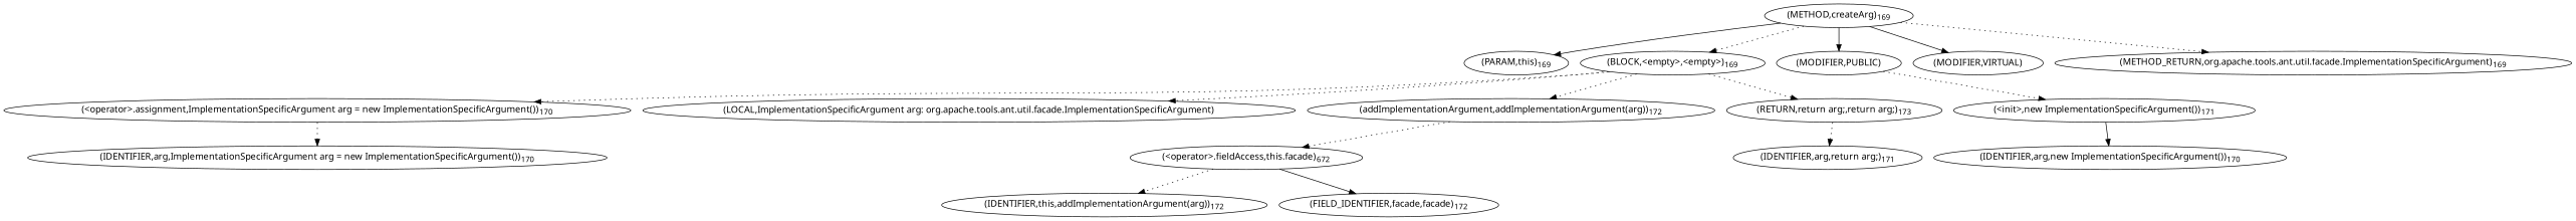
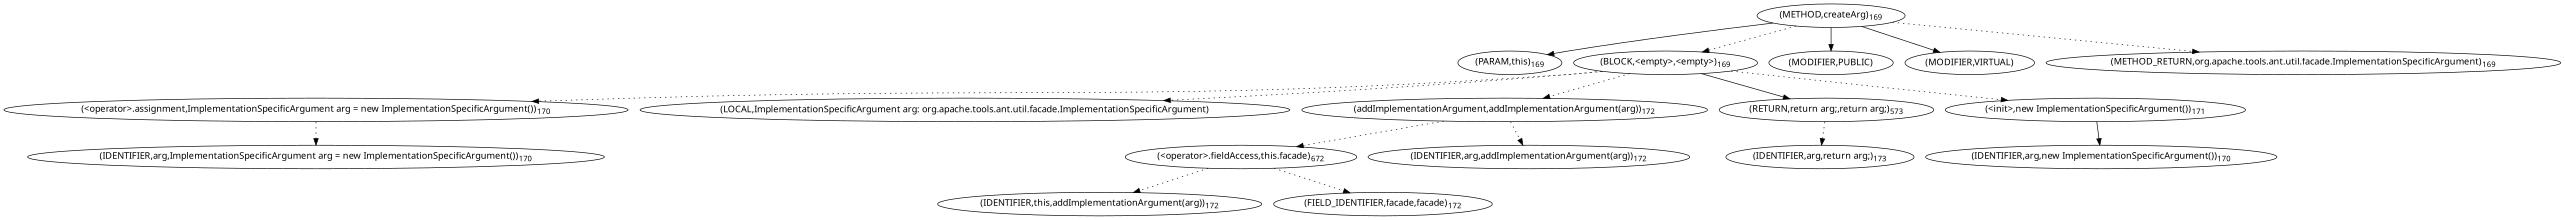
  digraph {
    fontname="Noto Sans"
    node [fontname="Noto Sans"]
    edge [fontname="Noto Sans" style=dotted]
    n1 [label=<(METHOD,createArg)<SUB>169</SUB>>]
    n2 [label=<(PARAM,this)<SUB>169</SUB>>]
    n3 [label=<(BLOCK,&lt;empty&gt;,&lt;empty&gt;)<SUB>169</SUB>>]
    n4 [label=<(MODIFIER,PUBLIC)>]
    n5 [label=<(MODIFIER,VIRTUAL)>]
    n6 [label=<(METHOD_RETURN,org.apache.tools.ant.util.facade.ImplementationSpecificArgument)<SUB>169</SUB>>]
    n7 [label=<(LOCAL,ImplementationSpecificArgument arg: org.apache.tools.ant.util.facade.ImplementationSpecificArgument)>]
    n8 [label=<(&lt;operator&gt;.assignment,ImplementationSpecificArgument arg = new ImplementationSpecificArgument())<SUB>170</SUB>>]
    n9 [label=<(&lt;init&gt;,new ImplementationSpecificArgument())<SUB>171</SUB>>]
    n10 [label=<(addImplementationArgument,addImplementationArgument(arg))<SUB>172</SUB>>]
-   n11 [label=<(RETURN,return arg;,return arg;)<SUB>173</SUB>>]
+   n11 [label=<(RETURN,return arg;,return arg;)<SUB>573</SUB>>]
    n12 [label=<(IDENTIFIER,arg,ImplementationSpecificArgument arg = new ImplementationSpecificArgument())<SUB>170</SUB>>]
    n13 [label=<(IDENTIFIER,arg,new ImplementationSpecificArgument())<SUB>170</SUB>>]
    n14 [label=<(&lt;operator&gt;.fieldAccess,this.facade)<SUB>672</SUB>>]
-   n16 [label=<(IDENTIFIER,arg,return arg;)<SUB>171</SUB>>]
+   n15 [label=<(IDENTIFIER,arg,addImplementationArgument(arg))<SUB>172</SUB>>]
+   n16 [label=<(IDENTIFIER,arg,return arg;)<SUB>173</SUB>>]
    n17 [label=<(IDENTIFIER,this,addImplementationArgument(arg))<SUB>172</SUB>>]
    n18 [label=<(FIELD_IDENTIFIER,facade,facade)<SUB>172</SUB>>]
    n1 -> n2 [style=solid]
    n1 -> n3
    n1 -> n4 [style=solid]
    n1 -> n5 [style=solid]
    n1 -> n6
    n3 -> n7
    n3 -> n8
-   n4 -> n9
+   n3 -> n9
    n3 -> n10
-   n3 -> n11
+   n3 -> n11 [style=solid]
    n8 -> n12
    n9 -> n13 [style=solid]
    n10 -> n14
+   n10 -> n15
    n11 -> n16
    n14 -> n17
-   n14 -> n18 [style=solid]
+   n14 -> n18
  }
